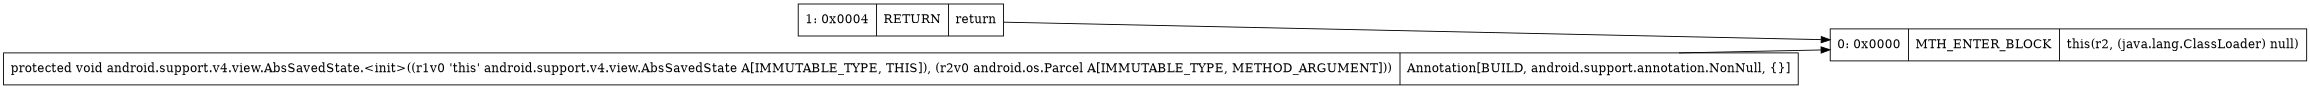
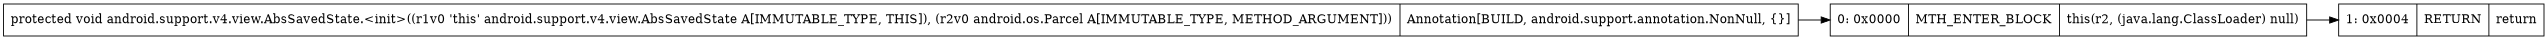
  digraph {
    rankdir=LR
    node [shape=record]
    n1 [label="{0\:\ 0x0000|MTH_ENTER_BLOCK\l|this(r2, (java.lang.ClassLoader) null)\l}"]
    n2 [label="{1\:\ 0x0004|RETURN\l|return\l}"]
    n3 [label="{protected void android.support.v4.view.AbsSavedState.\<init\>((r1v0 'this' android.support.v4.view.AbsSavedState A[IMMUTABLE_TYPE, THIS]), (r2v0 android.os.Parcel A[IMMUTABLE_TYPE, METHOD_ARGUMENT]))  | Annotation[BUILD, android.support.annotation.NonNull, \{\}]\l}"]
-   n2 -> n1
+   n1 -> n2
    n3 -> n1
  }
